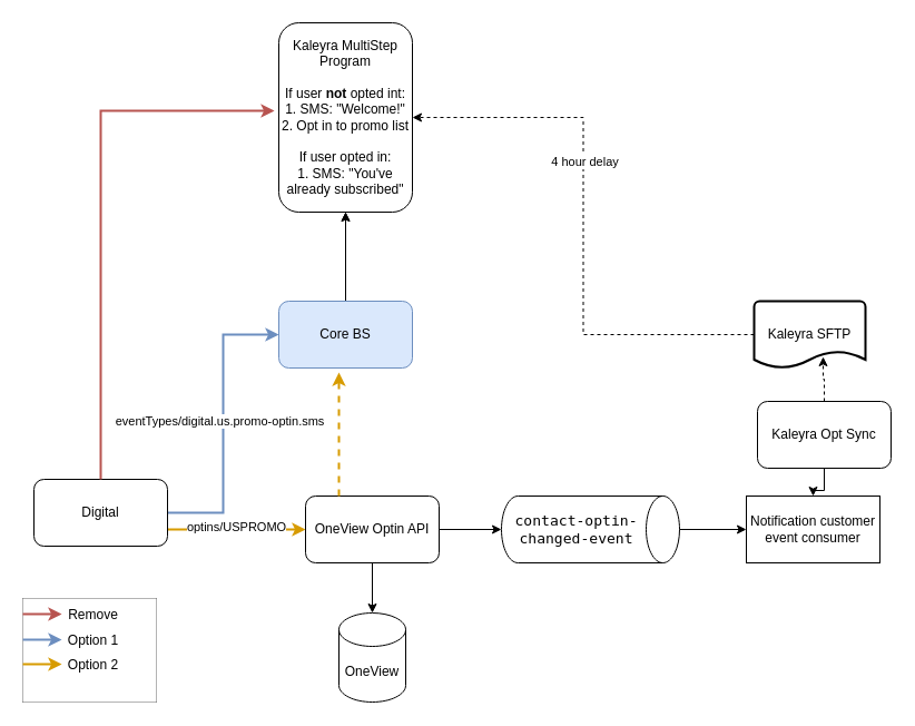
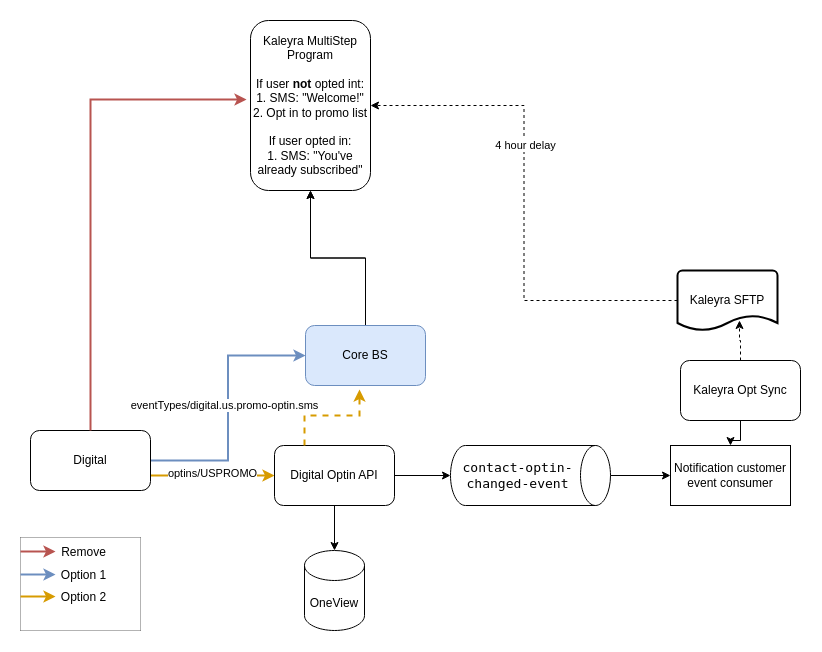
  <mxCell id="0" />
  <mxCell id="1" parent="0" />
  <mxCell id="2" value="" style="group;fillColor=#f5f5f5;fillStyle=solid;strokeColor=#666666;fontColor=#333333;" vertex="1" connectable="0" parent="1"><mxGeometry x="20" y="537" width="120" height="93" as="geometry" /></mxCell>
  <mxCell id="3" value="" style="group;fillColor=default;" vertex="1" connectable="0" parent="2"><mxGeometry width="120" height="93" as="geometry" /></mxCell>
  <mxCell id="4" style="edgeStyle=orthogonalEdgeStyle;rounded=0;orthogonalLoop=1;jettySize=auto;html=1;fillColor=#f8cecc;strokeColor=#b85450;strokeWidth=2;" edge="1" parent="3"><mxGeometry relative="1" as="geometry"><mxPoint y="14" as="sourcePoint" /><mxPoint x="35" y="14" as="targetPoint" /><Array as="points"><mxPoint y="14" /></Array></mxGeometry></mxCell>
  <mxCell id="5" value="Remove" style="text;html=1;align=center;verticalAlign=middle;whiteSpace=wrap;rounded=0;" vertex="1" parent="3"><mxGeometry x="39" width="49" height="30" as="geometry" /></mxCell>
  <mxCell id="6" value="" style="group" vertex="1" connectable="0" parent="3"><mxGeometry y="23" width="120" height="70" as="geometry" /></mxCell>
  <mxCell id="7" style="edgeStyle=orthogonalEdgeStyle;rounded=0;orthogonalLoop=1;jettySize=auto;html=1;fillColor=#dae8fc;strokeColor=#6c8ebf;strokeWidth=2;" edge="1" parent="6"><mxGeometry relative="1" as="geometry"><mxPoint y="14" as="sourcePoint" /><mxPoint x="35" y="14" as="targetPoint" /><Array as="points"><mxPoint y="14" /></Array></mxGeometry></mxCell>
  <mxCell id="8" value="Option 1" style="text;html=1;align=center;verticalAlign=middle;whiteSpace=wrap;rounded=0;" vertex="1" parent="6"><mxGeometry x="39" width="49" height="30" as="geometry" /></mxCell>
  <mxCell id="9" value="" style="group" vertex="1" connectable="0" parent="2"><mxGeometry y="45" width="88" height="30" as="geometry" /></mxCell>
  <mxCell id="10" style="edgeStyle=orthogonalEdgeStyle;rounded=0;orthogonalLoop=1;jettySize=auto;html=1;fillColor=#ffe6cc;strokeColor=#d79b00;strokeWidth=2;" edge="1" parent="9"><mxGeometry relative="1" as="geometry"><mxPoint y="14" as="sourcePoint" /><mxPoint x="35" y="14" as="targetPoint" /><Array as="points"><mxPoint y="14" /></Array></mxGeometry></mxCell>
  <mxCell id="11" value="Option 2" style="text;html=1;align=center;verticalAlign=middle;whiteSpace=wrap;rounded=0;" vertex="1" parent="9"><mxGeometry x="39" width="49" height="30" as="geometry" /></mxCell>
  <mxCell id="12" value="" style="edgeStyle=orthogonalEdgeStyle;rounded=0;orthogonalLoop=1;jettySize=auto;html=1;" edge="1" parent="1" source="14" target="20"><mxGeometry relative="1" as="geometry" /></mxCell>
  <mxCell id="13" value="" style="edgeStyle=orthogonalEdgeStyle;rounded=0;orthogonalLoop=1;jettySize=auto;html=1;strokeWidth=1;" edge="1" parent="1" source="14" target="20"><mxGeometry relative="1" as="geometry" /></mxCell>
- <mxCell id="14" value="Core BS" style="rounded=1;whiteSpace=wrap;html=1;fillColor=#dae8fc;strokeColor=#6c8ebf;" vertex="1" parent="1"><mxGeometry x="250" y="270" width="120" height="60" as="geometry" /></mxCell>
+ <mxCell id="14" value="Core BS" style="rounded=1;whiteSpace=wrap;html=1;fillColor=#dae8fc;strokeColor=#6c8ebf;" vertex="1" parent="1"><mxGeometry x="305" y="325" width="120" height="60" as="geometry" /></mxCell>
  <mxCell id="15" style="edgeStyle=orthogonalEdgeStyle;rounded=0;orthogonalLoop=1;jettySize=auto;html=1;entryX=0;entryY=0.5;entryDx=0;entryDy=0;fillColor=#dae8fc;strokeColor=#6c8ebf;strokeWidth=2;" edge="1" parent="1" source="19" target="14"><mxGeometry relative="1" as="geometry" /></mxCell>
  <mxCell id="16" value="eventTypes/digital.us.promo-optin.sms" style="edgeLabel;html=1;align=center;verticalAlign=middle;resizable=0;points=[];" vertex="1" connectable="0" parent="15"><mxGeometry x="0.024" y="4" relative="1" as="geometry"><mxPoint as="offset" /></mxGeometry></mxCell>
  <mxCell id="17" style="edgeStyle=orthogonalEdgeStyle;rounded=0;orthogonalLoop=1;jettySize=auto;html=1;exitX=1;exitY=0.75;exitDx=0;exitDy=0;fillColor=#ffe6cc;strokeColor=#d79b00;strokeWidth=2;" edge="1" parent="1" source="19" target="28"><mxGeometry relative="1" as="geometry" /></mxCell>
  <mxCell id="18" value="optins/USPROMO" style="edgeLabel;html=1;align=center;verticalAlign=middle;resizable=0;points=[];" vertex="1" connectable="0" parent="17"><mxGeometry x="-0.017" y="3" relative="1" as="geometry"><mxPoint as="offset" /></mxGeometry></mxCell>
  <mxCell id="19" value="Digital" style="rounded=1;whiteSpace=wrap;html=1;" vertex="1" parent="1"><mxGeometry x="30" y="430" width="120" height="60" as="geometry" /></mxCell>
  <mxCell id="20" value="Kaleyra MultiStep&lt;div&gt;Program&lt;/div&gt;&lt;div&gt;&lt;br&gt;&lt;/div&gt;&lt;div&gt;&lt;div&gt;If user&amp;nbsp;&lt;b&gt;not&amp;nbsp;&lt;/b&gt;opted int:&lt;/div&gt;&lt;div&gt;1. SMS: &quot;Welcome!&quot;&lt;/div&gt;&lt;div&gt;2. Opt in to promo list&lt;br&gt;&lt;br&gt;&lt;/div&gt;If user opted in:&lt;/div&gt;&lt;div&gt;1. SMS: &quot;You've already subscribed&quot;&lt;/div&gt;" style="rounded=1;whiteSpace=wrap;html=1;" vertex="1" parent="1"><mxGeometry x="250" y="20" width="120" height="170" as="geometry" /></mxCell>
  <mxCell id="21" style="edgeStyle=orthogonalEdgeStyle;rounded=0;orthogonalLoop=1;jettySize=auto;html=1;strokeWidth=1;" edge="1" parent="1" source="22" target="32"><mxGeometry relative="1" as="geometry" /></mxCell>
  <mxCell id="22" value="Kaleyra Opt Sync" style="rounded=1;whiteSpace=wrap;html=1;" vertex="1" parent="1"><mxGeometry x="680" y="360" width="120" height="60" as="geometry" /></mxCell>
  <mxCell id="23" value="OneView" style="shape=cylinder3;whiteSpace=wrap;html=1;boundedLbl=1;backgroundOutline=1;size=15;" vertex="1" parent="1"><mxGeometry x="304" y="550" width="60" height="80" as="geometry" /></mxCell>
  <mxCell id="24" style="edgeStyle=orthogonalEdgeStyle;rounded=0;orthogonalLoop=1;jettySize=auto;html=1;entryX=1;entryY=0.5;entryDx=0;entryDy=0;dashed=1;strokeWidth=1;" edge="1" parent="1" source="26" target="20"><mxGeometry relative="1" as="geometry" /></mxCell>
  <mxCell id="25" value="4 hour delay" style="edgeLabel;html=1;align=center;verticalAlign=middle;resizable=0;points=[];" vertex="1" connectable="0" parent="24"><mxGeometry x="0.233" y="-1" relative="1" as="geometry"><mxPoint as="offset" /></mxGeometry></mxCell>
  <mxCell id="26" value="Kaleyra SFTP" style="strokeWidth=2;html=1;shape=mxgraph.flowchart.document2;whiteSpace=wrap;size=0.25;" vertex="1" parent="1"><mxGeometry x="677" y="270" width="100" height="60" as="geometry" /></mxCell>
  <mxCell id="27" style="edgeStyle=orthogonalEdgeStyle;rounded=0;orthogonalLoop=1;jettySize=auto;html=1;entryX=0.62;entryY=0.833;entryDx=0;entryDy=0;entryPerimeter=0;dashed=1;strokeWidth=1;" edge="1" parent="1" source="22" target="26"><mxGeometry relative="1" as="geometry" /></mxCell>
- <mxCell id="28" value="OneView Optin API" style="rounded=1;whiteSpace=wrap;html=1;" vertex="1" parent="1"><mxGeometry x="274" y="445" width="120" height="60" as="geometry" /></mxCell>
+ <mxCell id="28" value="Digital Optin API" style="rounded=1;whiteSpace=wrap;html=1;" vertex="1" parent="1"><mxGeometry x="274" y="445" width="120" height="60" as="geometry" /></mxCell>
  <mxCell id="29" style="edgeStyle=orthogonalEdgeStyle;rounded=0;orthogonalLoop=1;jettySize=auto;html=1;entryX=0.5;entryY=0;entryDx=0;entryDy=0;entryPerimeter=0;" edge="1" parent="1" source="28" target="23"><mxGeometry relative="1" as="geometry" /></mxCell>
  <mxCell id="30" value="&lt;span style=&quot;font-family: &amp;quot;JetBrains Mono&amp;quot;, monospace; font-size: 9.8pt;&quot;&gt;contact-optin-changed-event&lt;/span&gt;" style="shape=cylinder3;whiteSpace=wrap;html=1;boundedLbl=1;backgroundOutline=1;size=15;direction=south;" vertex="1" parent="1"><mxGeometry x="450" y="445" width="160" height="60" as="geometry" /></mxCell>
  <mxCell id="31" style="edgeStyle=orthogonalEdgeStyle;rounded=0;orthogonalLoop=1;jettySize=auto;html=1;entryX=0.5;entryY=1;entryDx=0;entryDy=0;entryPerimeter=0;strokeWidth=1;" edge="1" parent="1" source="28" target="30"><mxGeometry relative="1" as="geometry" /></mxCell>
  <mxCell id="32" value="Notification customer event consumer" style="whiteSpace=wrap;html=1;rounded=0;" vertex="1" parent="1"><mxGeometry x="670" y="445" width="120" height="60" as="geometry" /></mxCell>
  <mxCell id="33" style="edgeStyle=orthogonalEdgeStyle;rounded=0;orthogonalLoop=1;jettySize=auto;html=1;entryX=0;entryY=0.5;entryDx=0;entryDy=0;strokeWidth=1;" edge="1" parent="1" source="30" target="32"><mxGeometry relative="1" as="geometry" /></mxCell>
  <mxCell id="34" style="edgeStyle=orthogonalEdgeStyle;rounded=0;orthogonalLoop=1;jettySize=auto;html=1;entryX=0.45;entryY=1.067;entryDx=0;entryDy=0;entryPerimeter=0;fillColor=#ffe6cc;strokeColor=#d79b00;exitX=0.25;exitY=0;exitDx=0;exitDy=0;strokeWidth=2;dashed=1;" edge="1" parent="1" source="28" target="14"><mxGeometry relative="1" as="geometry" /></mxCell>
  <mxCell id="35" style="edgeStyle=orthogonalEdgeStyle;rounded=0;orthogonalLoop=1;jettySize=auto;html=1;entryX=-0.033;entryY=0.465;entryDx=0;entryDy=0;entryPerimeter=0;fillColor=#f8cecc;strokeColor=#b85450;strokeWidth=2;" edge="1" parent="1" source="19" target="20"><mxGeometry relative="1" as="geometry"><Array as="points"><mxPoint x="90" y="99" /></Array></mxGeometry></mxCell>
